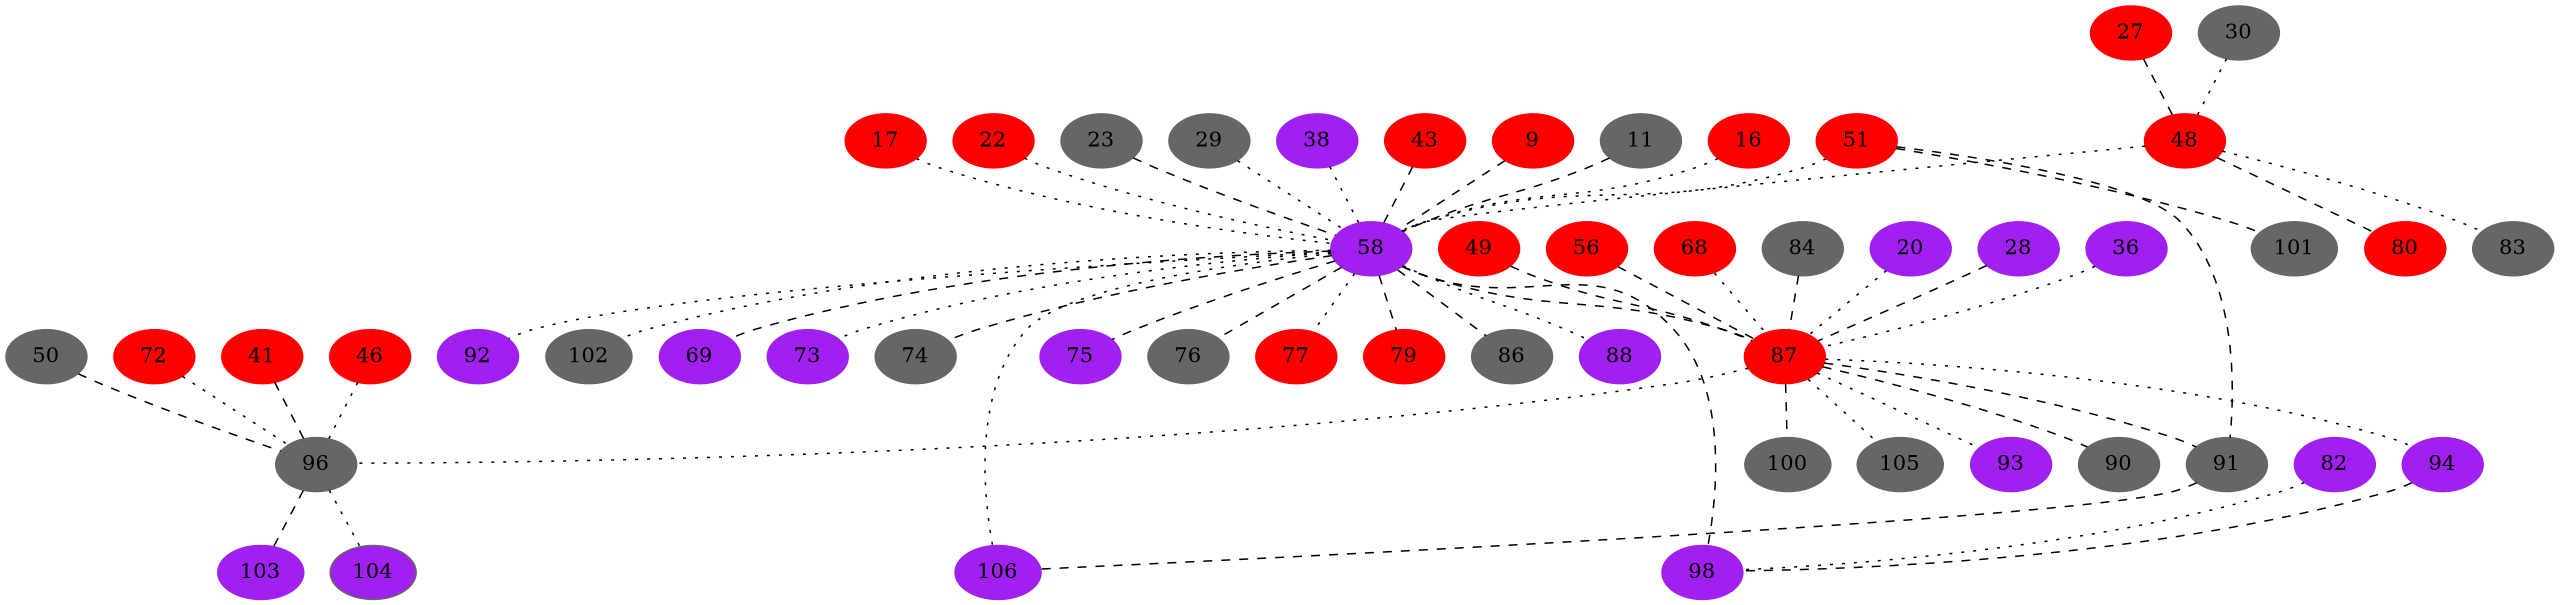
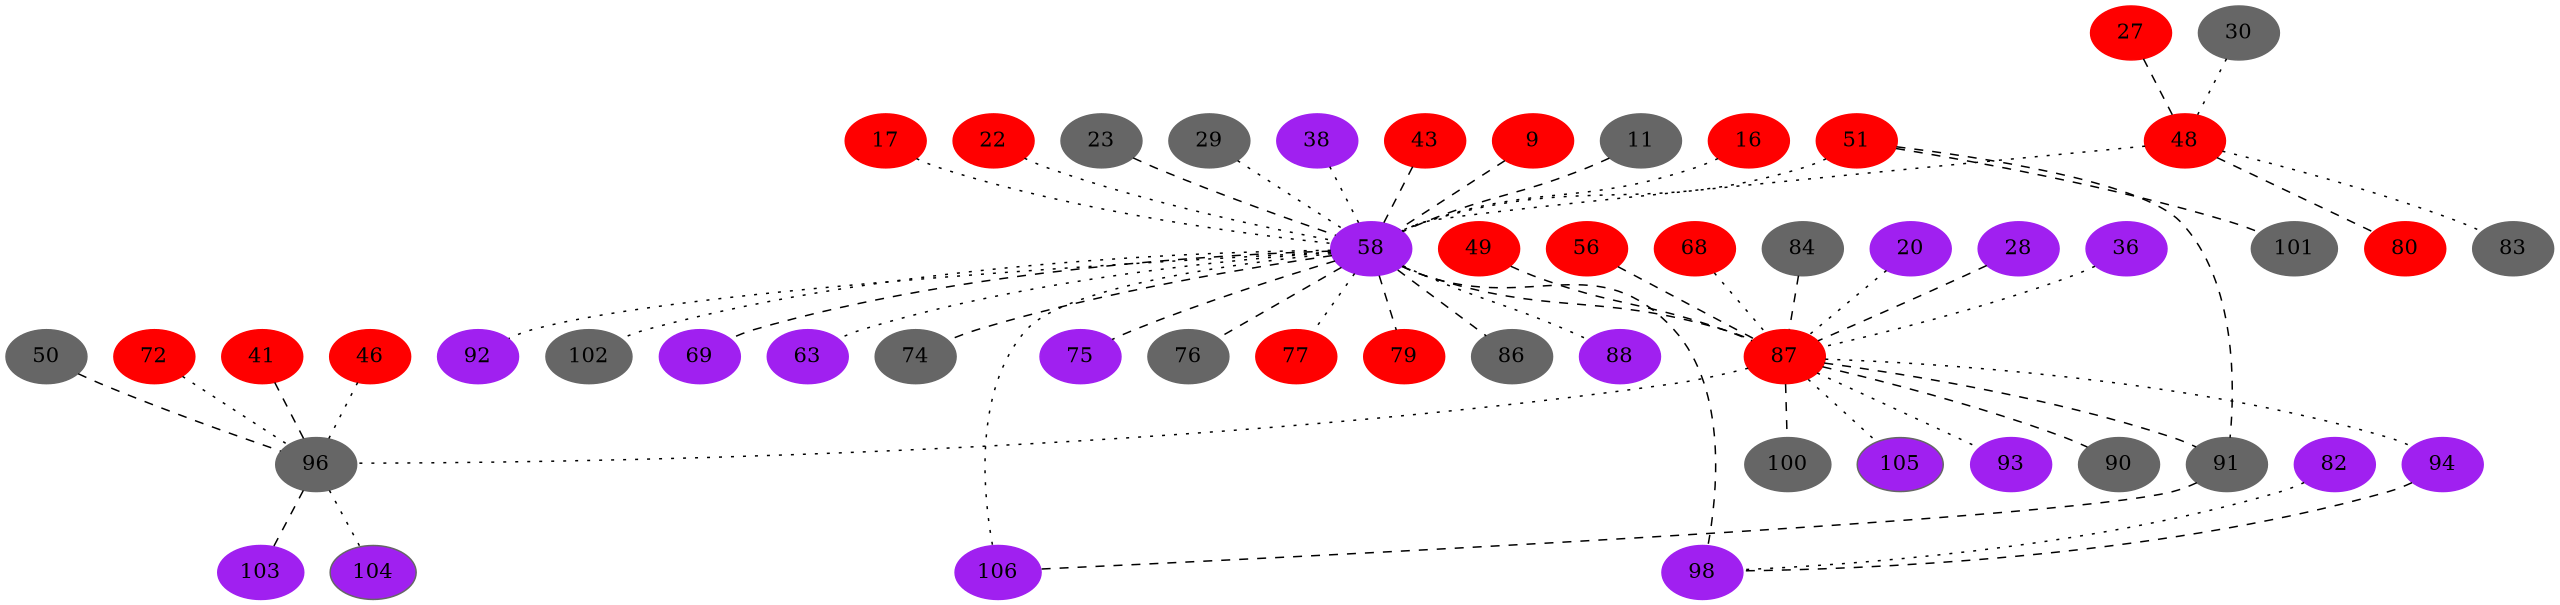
  graph {
    node [color=red style=filled]
    edge [style=dashed]
    58 [color=purple super="+35+33"]
    87 [super="+57+39+62+71"]
    69 [color=purple]
-   73 [color=purple]
+   73 [color=purple label=63]
    74 [color=gray40 super="+38"]
    75 [color=purple]
    76 [color=gray40 super="+66"]
    77
    79
    86 [color=gray40]
    88 [color=purple super="+5+55"]
    92 [color=purple]
    98 [color=purple super="+40+70"]
    102 [color=gray40 super="+54+95"]
    106 [color=purple super="+81"]
    9
    11 [color=gray40]
    16
    17
    96 [color=gray40 super="+7"]
    91 [color=gray40 super="+59+61+78"]
    90 [color=gray40 super="+53+63+85"]
    93 [color=purple]
    94 [color=purple super="+21+44+64"]
    100 [color=gray40 super="+67"]
-   105 [color=gray40 super="+47"]
+   105 [color=gray40 super="+47" fillcolor=purple]
    20 [color=purple]
    22
    23 [color=gray40]
    27 [super="+26"]
    48 [super="+15"]
    80 [super="+60"]
    83 [color=gray40]
    28 [color=purple]
    29 [color=gray40]
    30 [color=gray40]
    36 [color=purple]
    n38 [color=purple label=38]
    103 [color=purple]
    104 [color=gray40 fillcolor=purple super="+89"]
    41
    43 [super="+18"]
    46
    49
    50 [color=gray40]
    51 [super="+10"]
    101 [color=gray40 super="+97"]
    56
    68
    72 [super="+34"]
    82 [color=purple]
    84 [color=gray40]
    58 -- 87 [weight=6]
    58 -- 69
    58 -- 73 [style=dotted]
    58 -- 74 [weight=3]
    58 -- 75
    58 -- 76
    58 -- 77 [style=dotted weight=2]
    58 -- 79
    58 -- 86
    58 -- 88 [style=dotted]
    58 -- 92 [style=dotted]
    58 -- 98 [weight=5]
    58 -- 102 [style=dotted]
    58 -- 106 [style=dotted weight=3]
    87 -- 96 [style=dotted weight=2]
    87 -- 91
    87 -- 90
    87 -- 93 [style=dotted]
    87 -- 94 [style=dotted]
    87 -- 100
    87 -- 105 [style=dotted]
    9 -- 58
    11 -- 58
    16 -- 58 [style=dotted]
    17 -- 58 [style=dotted]
    96 -- 103
    96 -- 104 [style=dotted]
    91 -- 106
    94 -- 98
    20 -- 87 [style=dotted]
    22 -- 58 [style=dotted]
    23 -- 58
    27 -- 48
    48 -- 58 [style=dotted weight=2]
    48 -- 80
    48 -- 83 [style=dotted]
    28 -- 87
    29 -- 58 [style=dotted]
    30 -- 48 [style=dotted]
    36 -- 87 [style=dotted]
    n38 -- 58 [style=dotted]
    41 -- 96
    43 -- 58
    46 -- 96 [style=dotted]
    49 -- 87
    50 -- 96
    51 -- 58 [style=dotted weight=3]
    51 -- 91
    51 -- 101
    56 -- 87
    68 -- 87 [style=dotted]
    72 -- 96 [style=dotted]
    82 -- 98 [style=dotted]
    84 -- 87
  }
